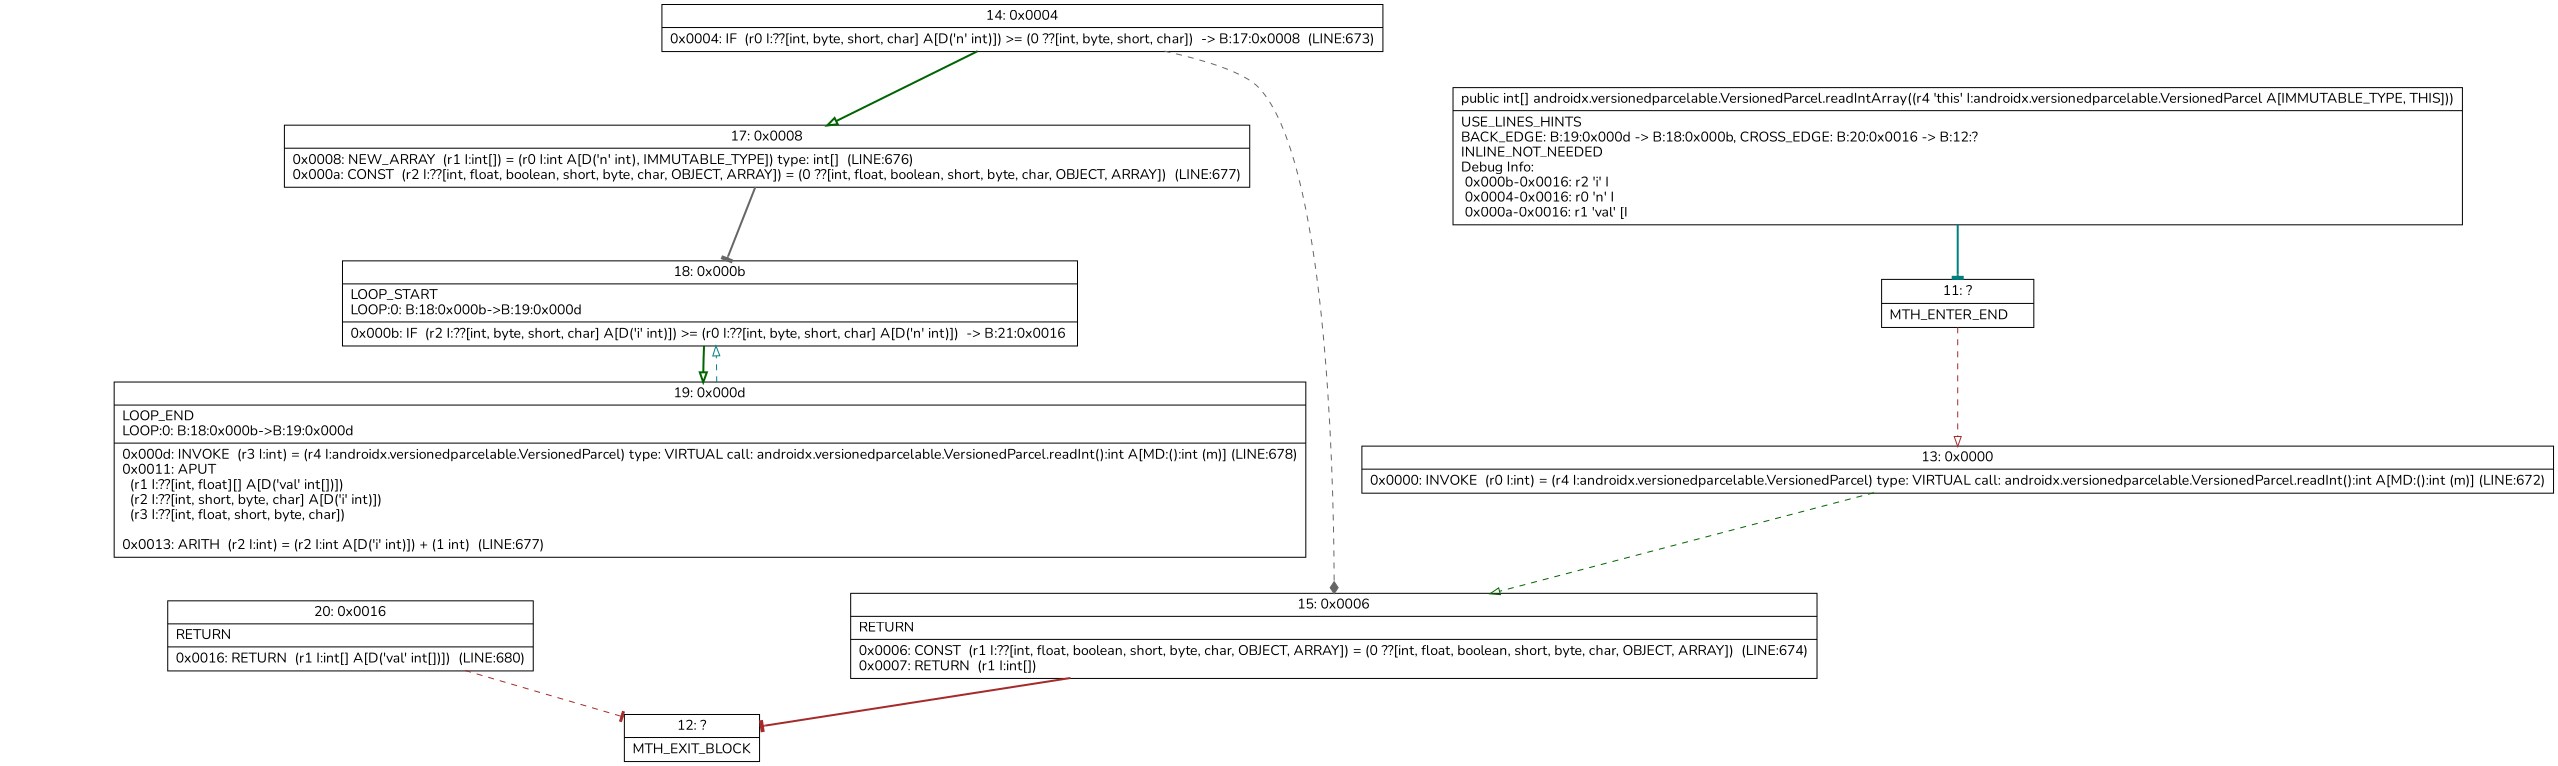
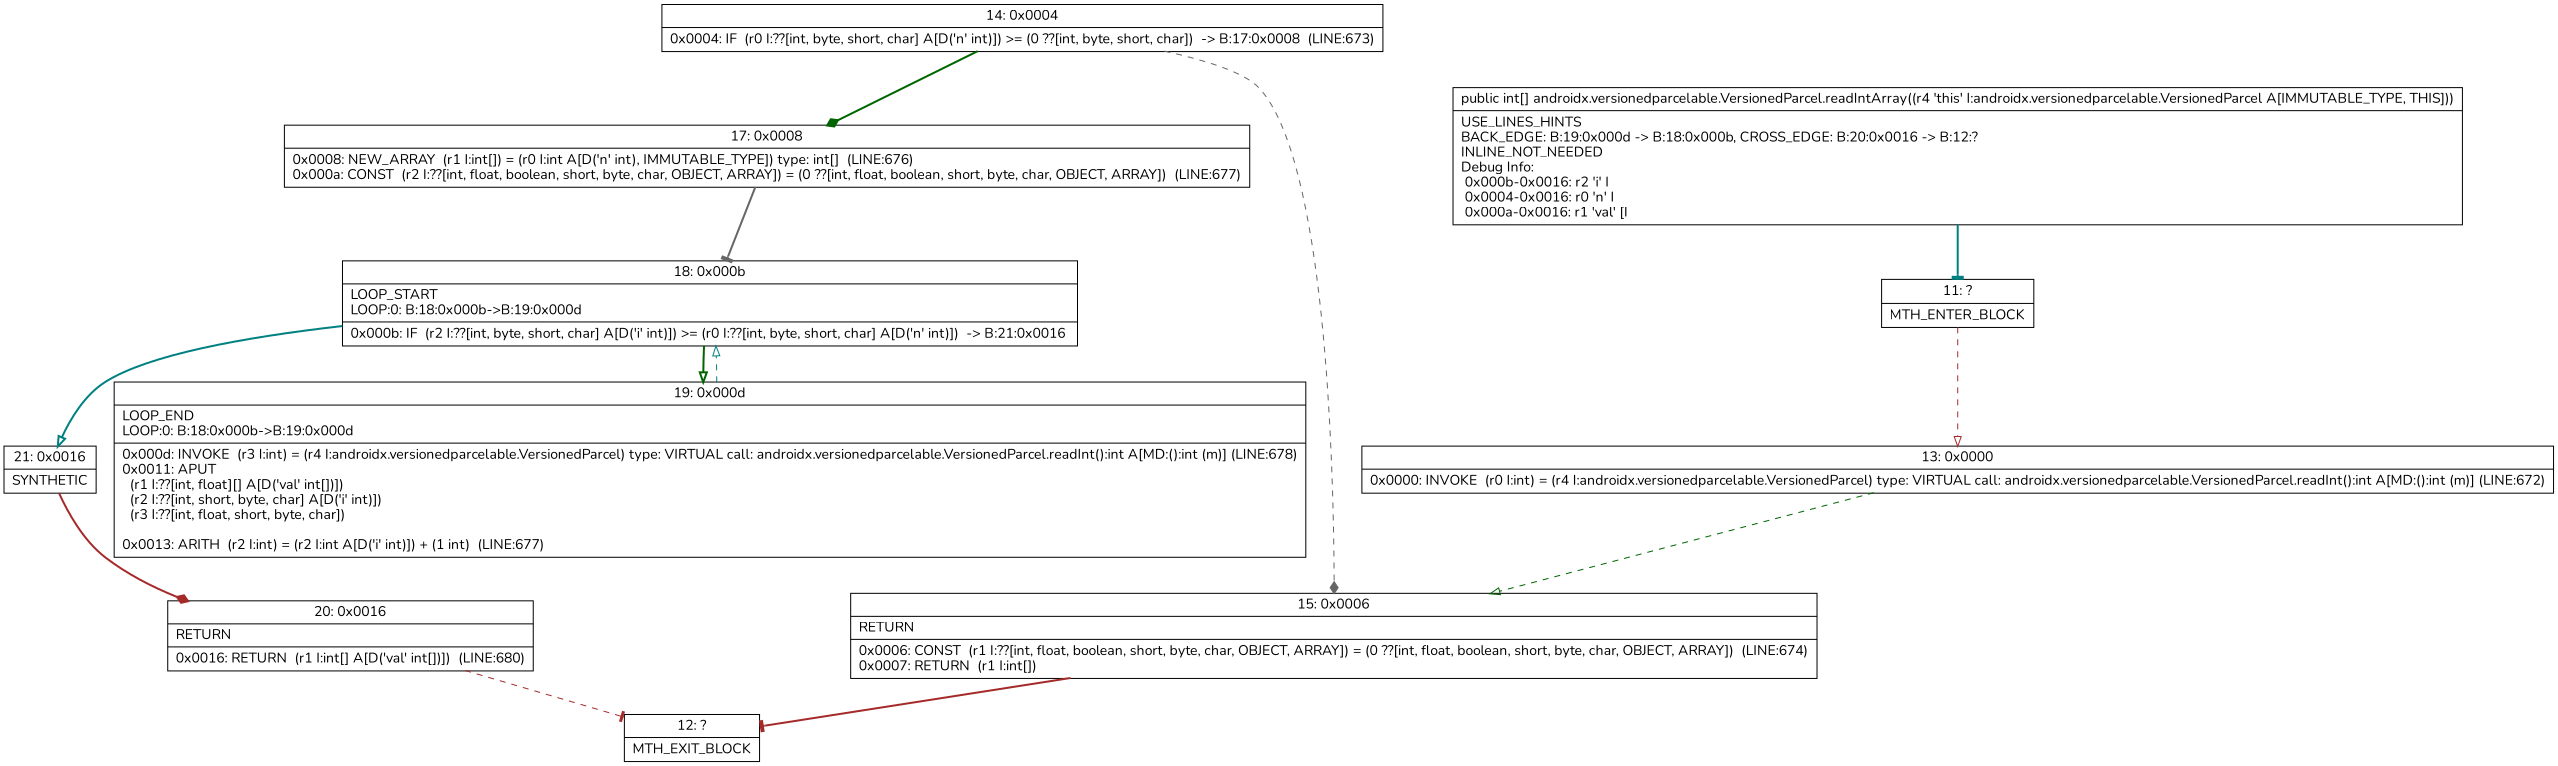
  digraph {
    fontname=Nunito
    node [fontname=Nunito shape=record]
    edge [arrowhead=onormal color=brown fontname=Nunito style=bold]
-   n1 [label="{11\:\ ?|MTH_ENTER_END\l}"]
+   n1 [label="{11\:\ ?|MTH_ENTER_BLOCK\l}"]
    n2 [label="{13\:\ 0x0000|0x0000: INVOKE  (r0 I:int) = (r4 I:androidx.versionedparcelable.VersionedParcel) type: VIRTUAL call: androidx.versionedparcelable.VersionedParcel.readInt():int A[MD:():int (m)] (LINE:672)\l}"]
    n3 [label="{15\:\ 0x0006|RETURN\l|0x0006: CONST  (r1 I:??[int, float, boolean, short, byte, char, OBJECT, ARRAY]) = (0 ??[int, float, boolean, short, byte, char, OBJECT, ARRAY])  (LINE:674)\l0x0007: RETURN  (r1 I:int[]) \l}"]
    n4 [label="{14\:\ 0x0004|0x0004: IF  (r0 I:??[int, byte, short, char] A[D('n' int)]) \>= (0 ??[int, byte, short, char])  \-\> B:17:0x0008  (LINE:673)\l}"]
    n5 [label="{17\:\ 0x0008|0x0008: NEW_ARRAY  (r1 I:int[]) = (r0 I:int A[D('n' int), IMMUTABLE_TYPE]) type: int[]  (LINE:676)\l0x000a: CONST  (r2 I:??[int, float, boolean, short, byte, char, OBJECT, ARRAY]) = (0 ??[int, float, boolean, short, byte, char, OBJECT, ARRAY])  (LINE:677)\l}"]
    n6 [label="{12\:\ ?|MTH_EXIT_BLOCK\l}"]
    n7 [label="{18\:\ 0x000b|LOOP_START\lLOOP:0: B:18:0x000b\-\>B:19:0x000d\l|0x000b: IF  (r2 I:??[int, byte, short, char] A[D('i' int)]) \>= (r0 I:??[int, byte, short, char] A[D('n' int)])  \-\> B:21:0x0016 \l}"]
    n8 [label="{19\:\ 0x000d|LOOP_END\lLOOP:0: B:18:0x000b\-\>B:19:0x000d\l|0x000d: INVOKE  (r3 I:int) = (r4 I:androidx.versionedparcelable.VersionedParcel) type: VIRTUAL call: androidx.versionedparcelable.VersionedParcel.readInt():int A[MD:():int (m)] (LINE:678)\l0x0011: APUT  \l  (r1 I:??[int, float][] A[D('val' int[])])\l  (r2 I:??[int, short, byte, char] A[D('i' int)])\l  (r3 I:??[int, float, short, byte, char])\l \l0x0013: ARITH  (r2 I:int) = (r2 I:int A[D('i' int)]) + (1 int)  (LINE:677)\l}"]
+   n9 [label="{21\:\ 0x0016|SYNTHETIC\l}"]
    n10 [label="{20\:\ 0x0016|RETURN\l|0x0016: RETURN  (r1 I:int[] A[D('val' int[])])  (LINE:680)\l}"]
    n11 [label="{public int[] androidx.versionedparcelable.VersionedParcel.readIntArray((r4 'this' I:androidx.versionedparcelable.VersionedParcel A[IMMUTABLE_TYPE, THIS]))  | USE_LINES_HINTS\lBACK_EDGE: B:19:0x000d \-\> B:18:0x000b, CROSS_EDGE: B:20:0x0016 \-\> B:12:?\lINLINE_NOT_NEEDED\lDebug Info:\l  0x000b\-0x0016: r2 'i' I\l  0x0004\-0x0016: r0 'n' I\l  0x000a\-0x0016: r1 'val' [I\l}"]
    n1 -> n2 [style=dashed]
    n2 -> n3 [color=darkgreen style=dashed]
    n3 -> n6 [arrowhead=tee]
    n4 -> n3 [arrowhead=diamond color=gray40 style=dashed]
-   n4 -> n5 [color=darkgreen]
+   n4 -> n5 [arrowhead=diamond color=darkgreen]
    n5 -> n7 [arrowhead=tee color=gray40]
    n7 -> n8 [color=darkgreen]
+   n7 -> n9 [color=teal]
    n8 -> n7 [color=teal style=dashed]
+   n9 -> n10 [arrowhead=diamond]
    n10 -> n6 [arrowhead=tee style=dashed]
    n11 -> n1 [arrowhead=tee color=teal]
  }
